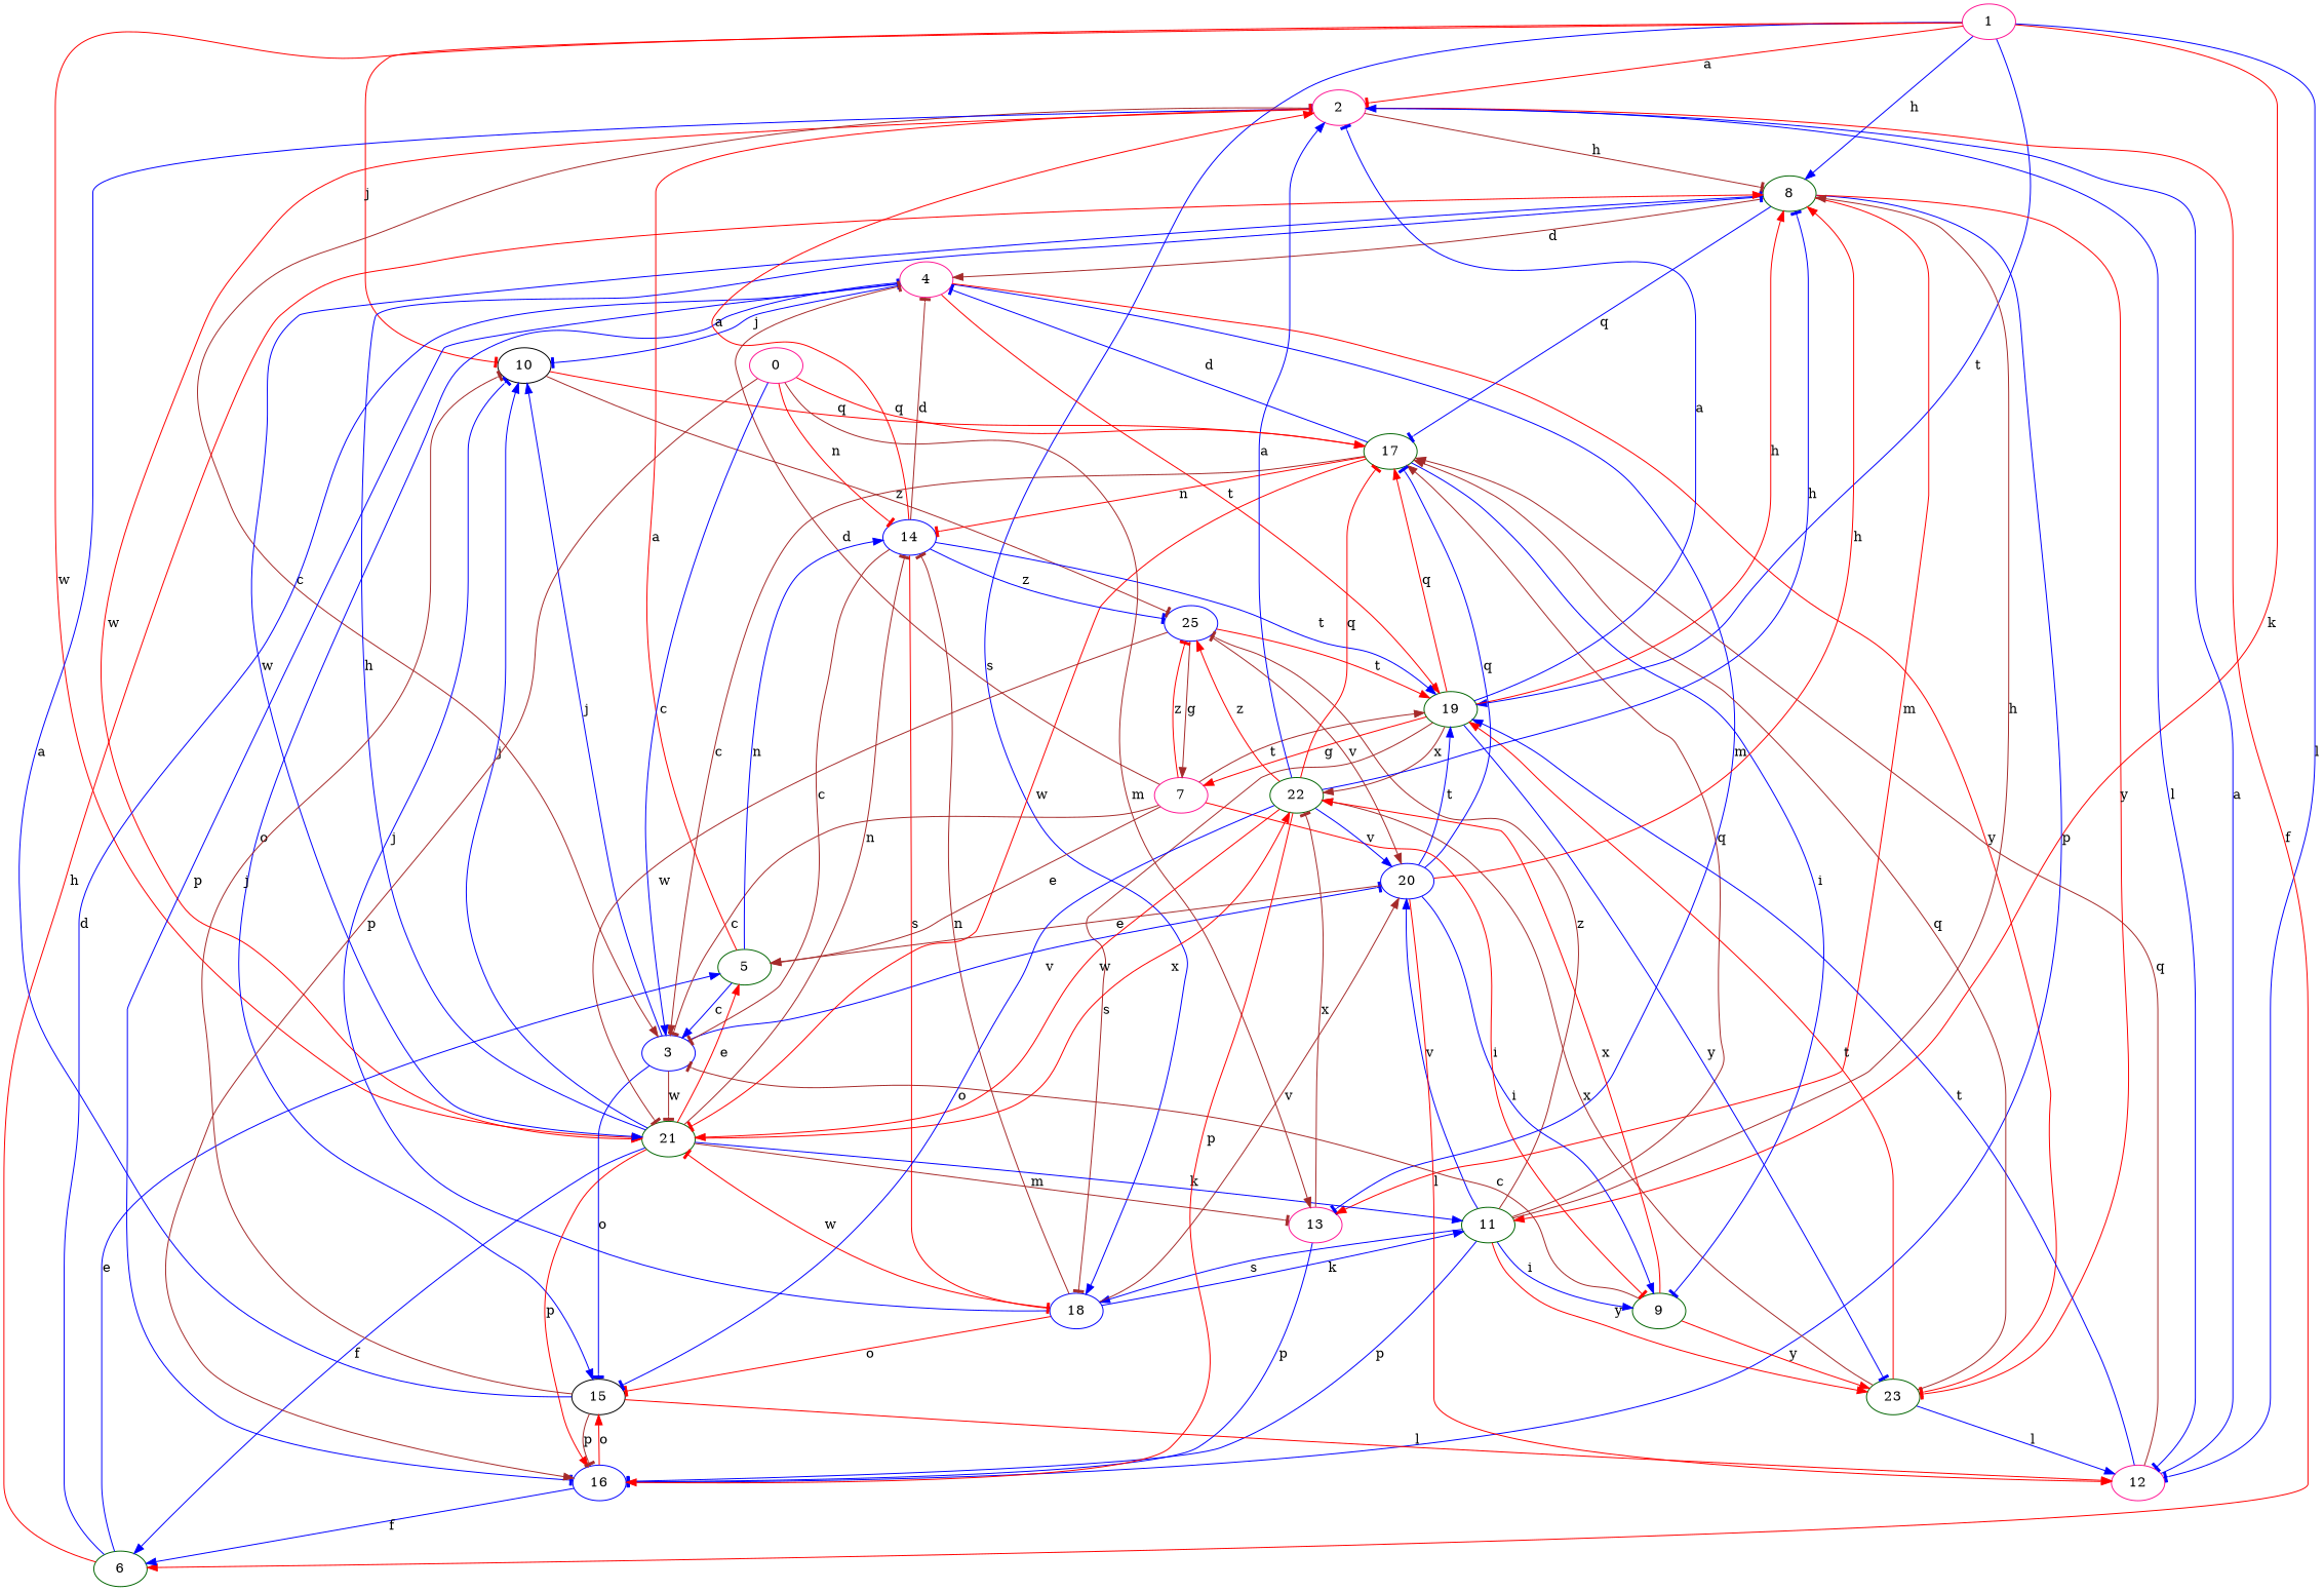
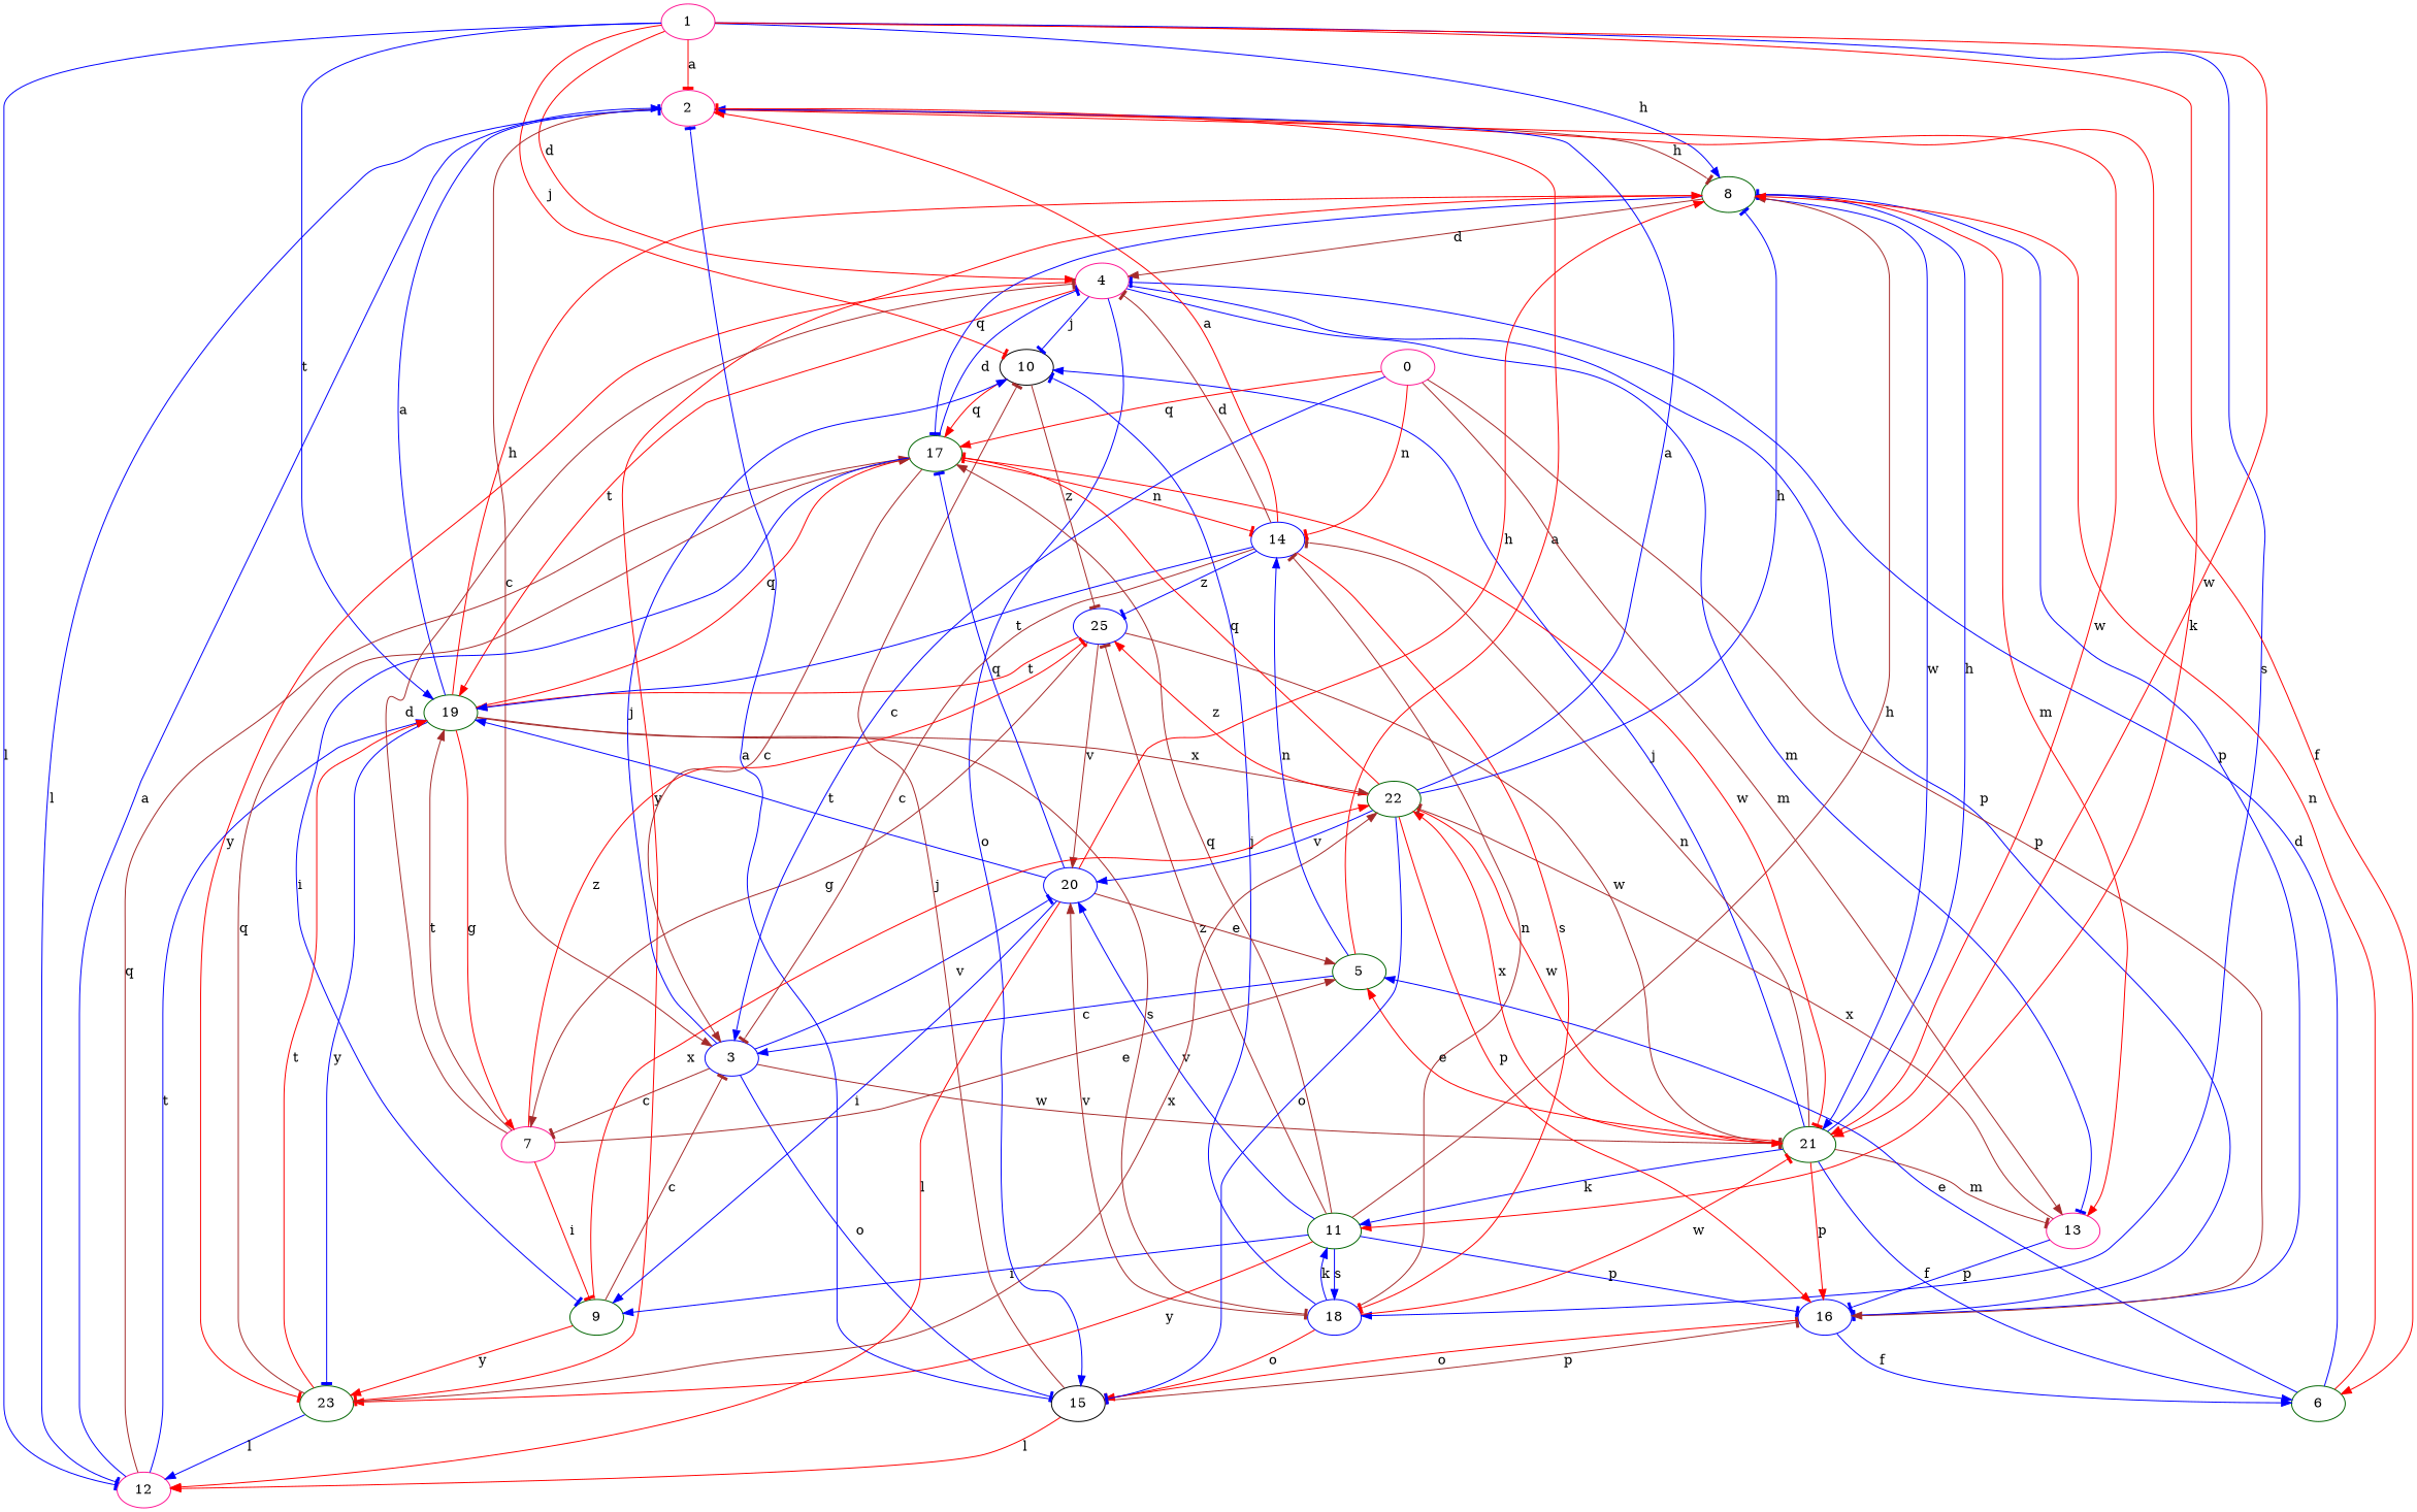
  strict digraph {
    node [color=darkgreen]
    edge [arrowhead=normal color=blue]
    1 [color=deeppink]
    2 [color=deeppink]
    4 [color=deeppink]
    8
    10 [color=black]
    11
    12 [color=deeppink]
    18 [color=blue]
    19
    21
    3 [color=blue]
    6
    15 [color=black]
    13 [color=deeppink]
    16 [color=blue]
    23
    17
    25 [color=blue]
    20 [color=blue]
    9
    14 [color=blue]
    7 [color=deeppink]
    22
    5
    0 [color=deeppink]
    1 -> 2 [arrowhead=tee color=red label=a]
+   1 -> 4 [color=red label=d]
    1 -> 8 [label=h]
    1 -> 10 [arrowhead=tee color=red label=j]
    1 -> 11 [color=red label=k]
    1 -> 12 [arrowhead=tee label=l]
    1 -> 18 [label=s]
    1 -> 19 [label=t]
    1 -> 21 [color=red label=w]
    2 -> 8 [arrowhead=tee color=brown label=h]
    2 -> 12 [arrowhead=tee label=l]
    2 -> 21 [color=red label=w]
    2 -> 3 [color=brown label=c]
    2 -> 6 [color=red label=f]
    4 -> 10 [arrowhead=tee label=j]
    4 -> 19 [color=red label=t]
    4 -> 15 [label=o]
    4 -> 13 [arrowhead=tee label=m]
    4 -> 16 [arrowhead=tee label=p]
    4 -> 23 [arrowhead=tee color=red label=y]
    8 -> 4 [color=brown label=d]
    8 -> 21 [label=w]
    8 -> 13 [color=red label=m]
    8 -> 16 [arrowhead=tee label=p]
    8 -> 23 [arrowhead=tee color=red label=y]
    8 -> 17 [arrowhead=tee label=q]
    10 -> 17 [color=red label=q]
    10 -> 25 [arrowhead=tee color=brown label=z]
    11 -> 8 [color=brown label=h]
    11 -> 18 [label=s]
    11 -> 16 [arrowhead=tee label=p]
    11 -> 23 [color=red label=y]
    11 -> 17 [color=brown label=q]
    11 -> 25 [arrowhead=tee color=brown label=z]
    11 -> 20 [label=v]
    11 -> 9 [label=i]
    12 -> 2 [label=a]
    12 -> 19 [label=t]
    12 -> 17 [color=brown label=q]
    18 -> 10 [arrowhead=tee label=j]
    18 -> 11 [label=k]
    18 -> 21 [arrowhead=tee color=red label=w]
    18 -> 15 [arrowhead=tee color=red label=o]
    18 -> 20 [color=brown label=v]
    18 -> 14 [arrowhead=tee color=brown label=n]
    19 -> 2 [arrowhead=tee label=a]
    19 -> 8 [color=red label=h]
    19 -> 18 [arrowhead=tee color=brown label=s]
    19 -> 23 [arrowhead=tee label=y]
    19 -> 17 [color=red label=q]
    19 -> 7 [color=red label=g]
    19 -> 22 [color=brown label=x]
    21 -> 8 [arrowhead=tee label=h]
    21 -> 10 [label=j]
    21 -> 11 [label=k]
    21 -> 6 [label=f]
    21 -> 13 [arrowhead=tee color=brown label=m]
    21 -> 16 [color=red label=p]
    21 -> 14 [arrowhead=tee color=brown label=n]
    21 -> 22 [color=red label=x]
    21 -> 5 [color=red label=e]
    3 -> 10 [label=j]
    3 -> 21 [arrowhead=tee color=brown label=w]
    3 -> 15 [arrowhead=tee label=o]
    3 -> 20 [arrowhead=tee label=v]
    6 -> 4 [arrowhead=tee label=d]
-   6 -> 8 [color=red label=h]
+   6 -> 8 [color=red label=n]
    6 -> 5 [label=e]
    15 -> 2 [arrowhead=tee label=a]
    15 -> 10 [arrowhead=tee color=brown label=j]
    15 -> 12 [color=red label=l]
    15 -> 16 [arrowhead=tee color=brown label=p]
    13 -> 16 [arrowhead=tee label=p]
    13 -> 22 [arrowhead=tee color=brown label=x]
    16 -> 6 [label=f]
    16 -> 15 [color=red label=o]
    23 -> 12 [label=l]
    23 -> 19 [color=red label=t]
    23 -> 17 [color=brown label=q]
    23 -> 22 [color=brown label=x]
    17 -> 4 [arrowhead=tee label=d]
    17 -> 21 [arrowhead=tee color=red label=w]
    17 -> 3 [color=brown label=c]
    17 -> 9 [arrowhead=tee label=i]
    17 -> 14 [arrowhead=tee color=red label=n]
    25 -> 19 [color=red label=t]
    25 -> 21 [arrowhead=tee color=brown label=w]
    25 -> 20 [color=brown label=v]
    25 -> 7 [color=brown label=g]
    20 -> 8 [color=red label=h]
    20 -> 12 [color=red label=l]
    20 -> 19 [label=t]
    20 -> 17 [arrowhead=tee label=q]
    20 -> 9 [label=i]
    20 -> 5 [color=brown label=e]
    9 -> 3 [arrowhead=tee color=brown label=c]
    9 -> 23 [color=red label=y]
    9 -> 22 [color=red label=x]
    14 -> 2 [color=red label=a]
    14 -> 4 [arrowhead=tee color=brown label=d]
    14 -> 18 [arrowhead=tee color=red label=s]
    14 -> 19 [label=t]
    14 -> 3 [arrowhead=tee color=brown label=c]
    14 -> 25 [arrowhead=tee label=z]
    7 -> 4 [arrowhead=tee color=brown label=d]
    7 -> 19 [color=brown label=t]
-   7 -> 3 [arrowhead=tee color=brown label=c]
+   3 -> 7 [arrowhead=tee color=brown label=c]
    7 -> 25 [arrowhead=tee color=red label=z]
    7 -> 9 [arrowhead=tee color=red label=i]
    7 -> 5 [color=brown label=e]
    22 -> 2 [label=a]
    22 -> 8 [arrowhead=tee label=h]
    22 -> 21 [color=red label=w]
    22 -> 15 [arrowhead=tee label=o]
    22 -> 16 [color=red label=p]
    22 -> 17 [arrowhead=tee color=red label=q]
    22 -> 25 [color=red label=z]
    22 -> 20 [label=v]
    5 -> 2 [arrowhead=tee color=red label=a]
    5 -> 3 [label=c]
    5 -> 14 [label=n]
    0 -> 3 [label=c]
    0 -> 13 [color=brown label=m]
    0 -> 16 [color=brown label=p]
    0 -> 17 [color=red label=q]
    0 -> 14 [arrowhead=tee color=red label=n]
  }
